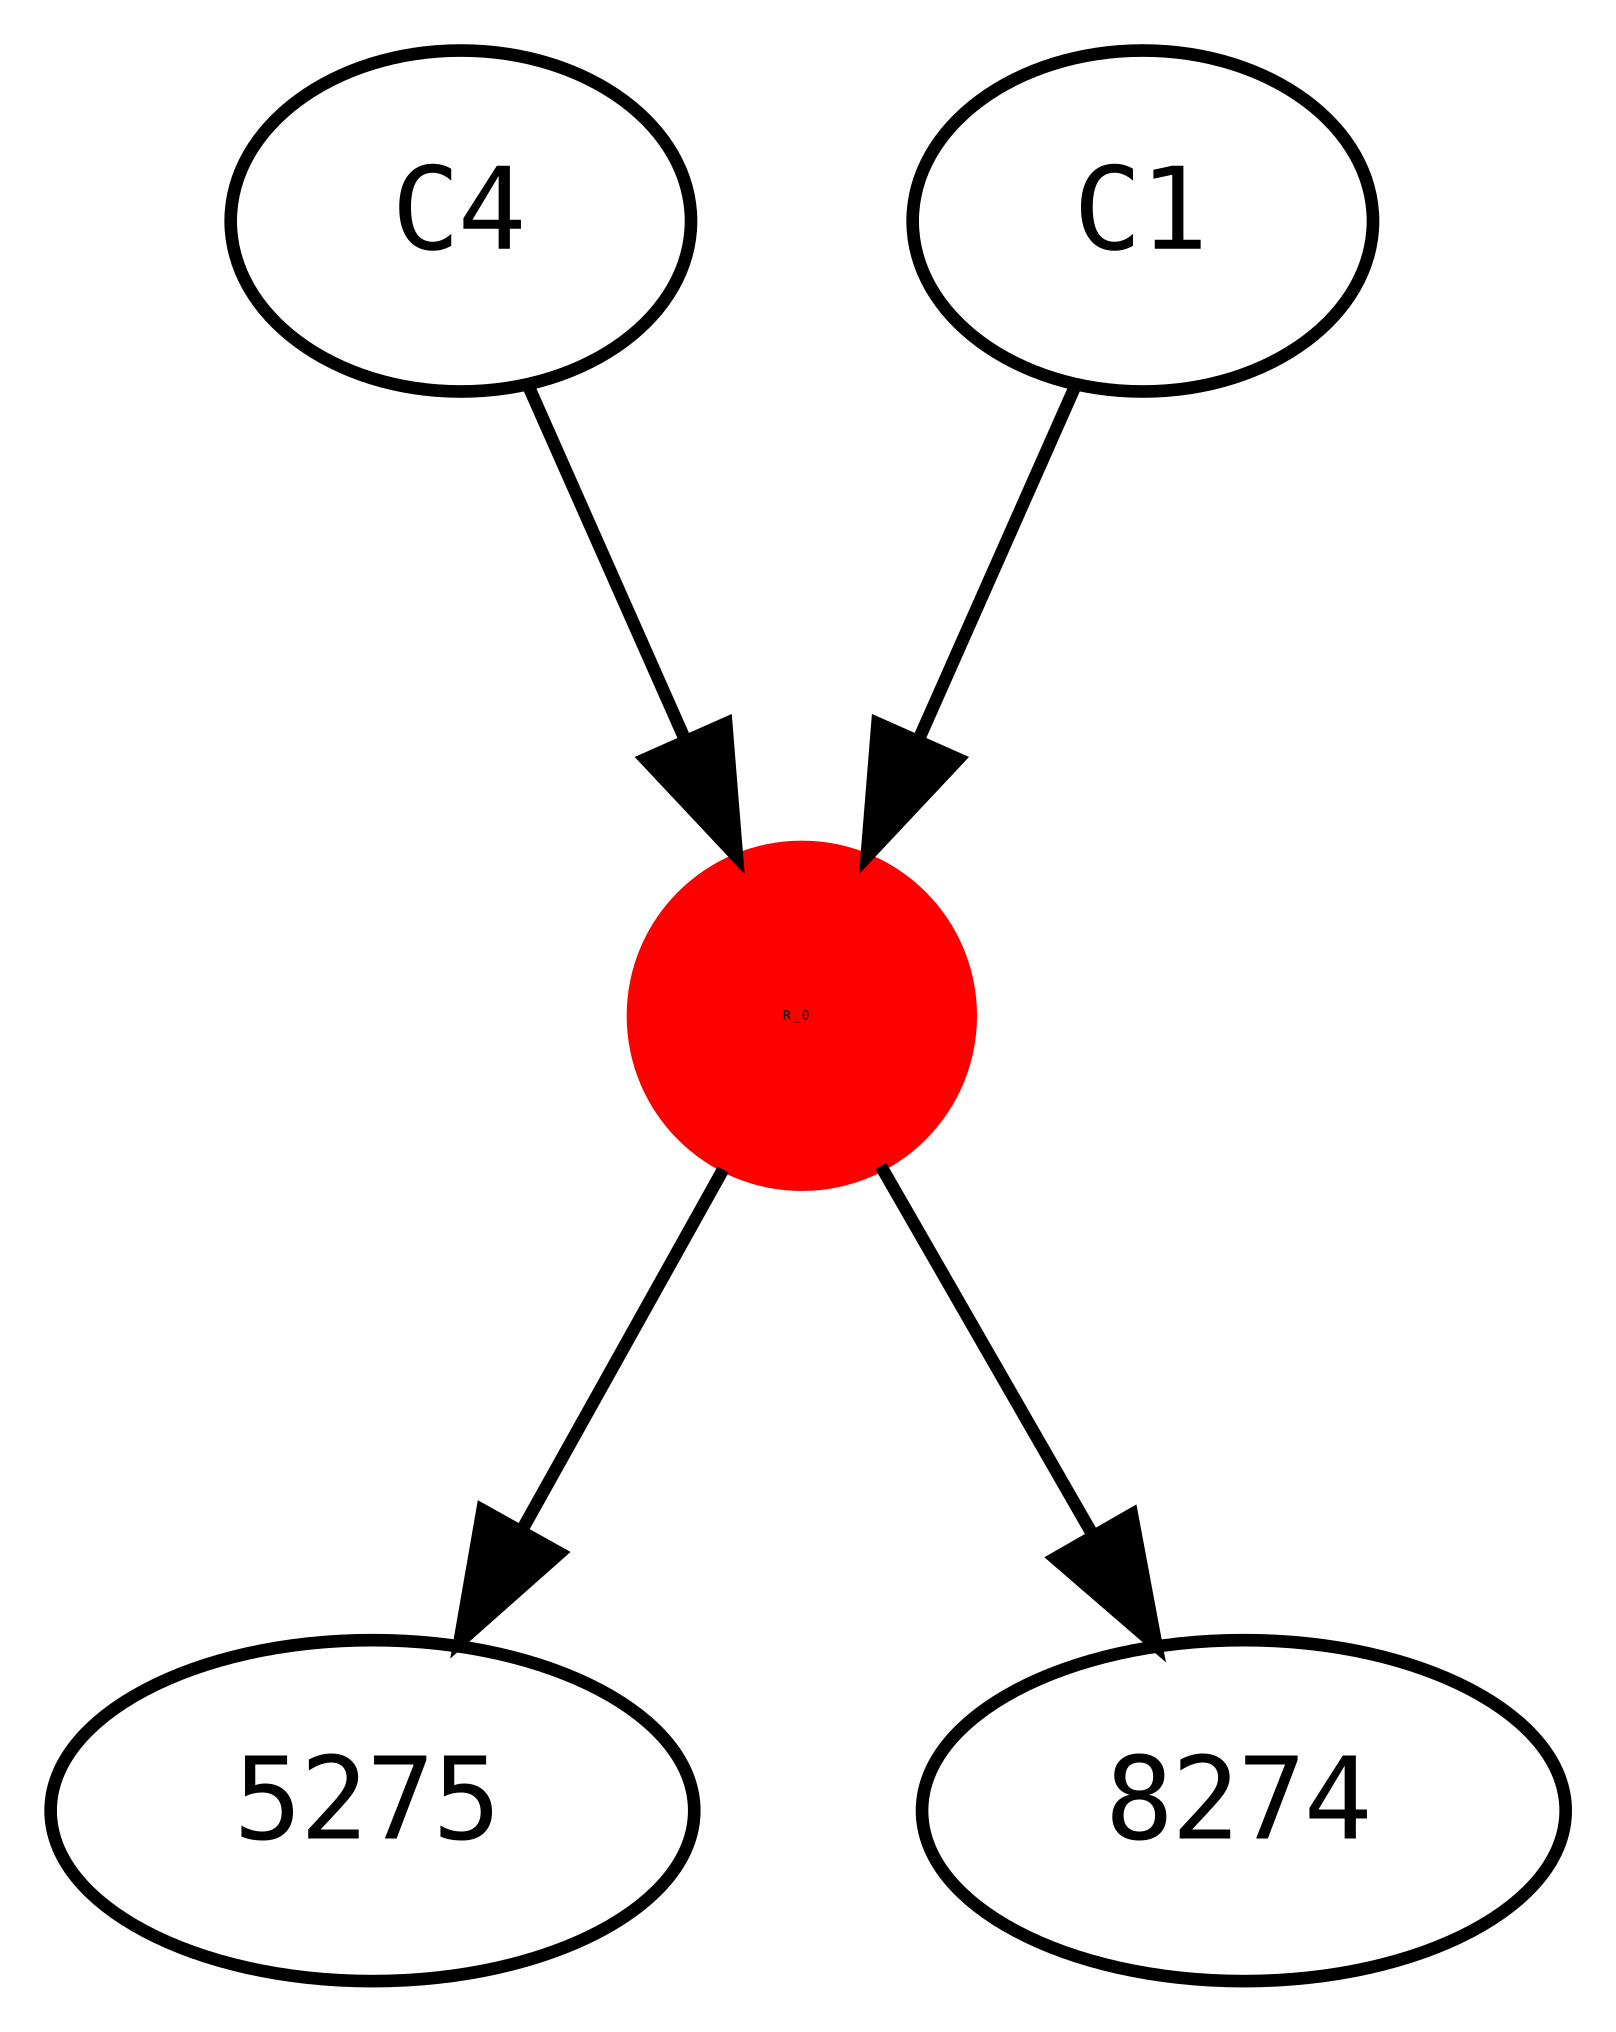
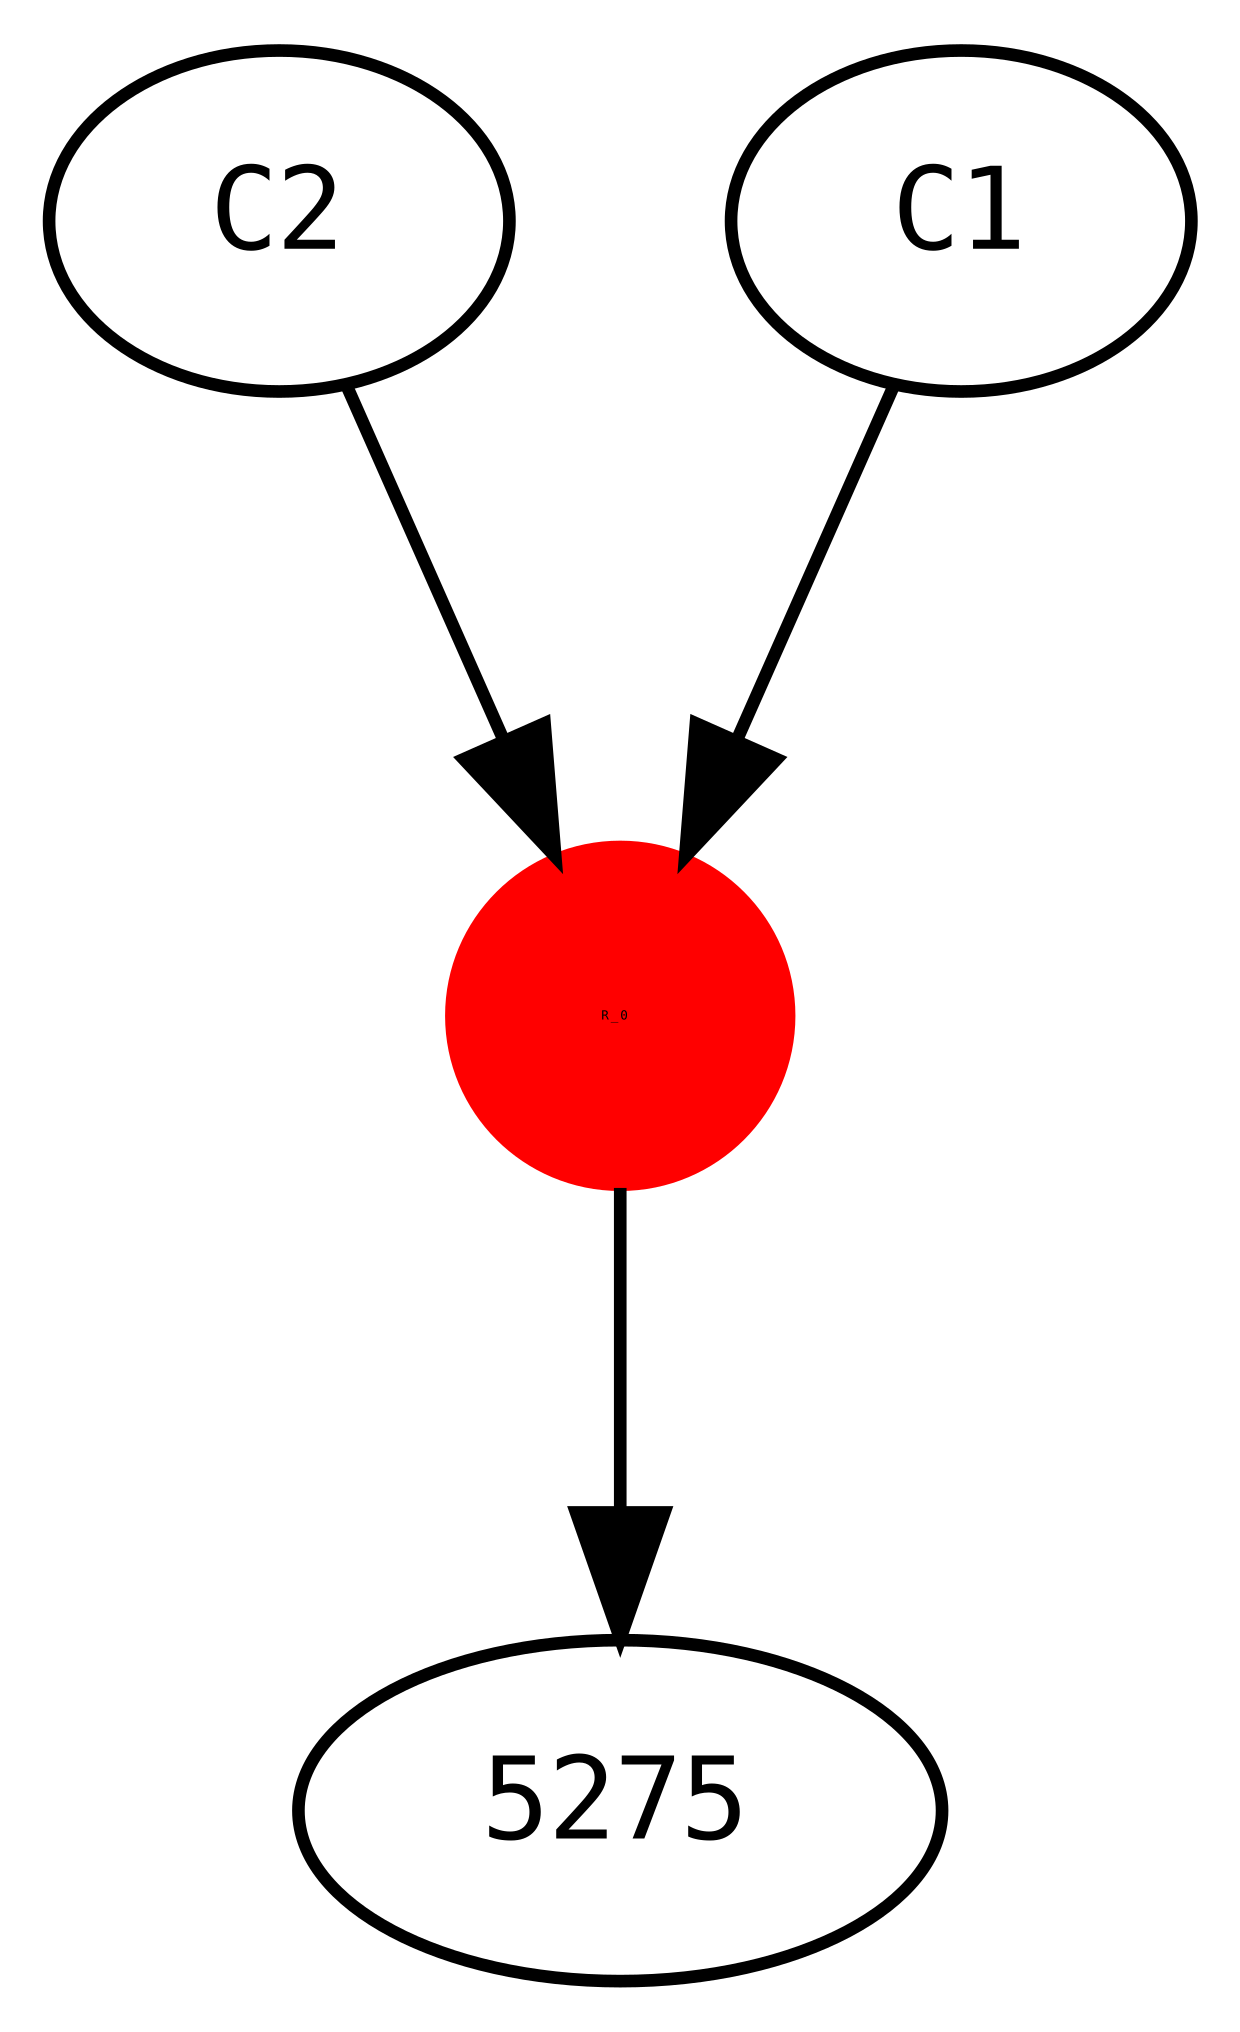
  digraph {
    fontname="DejaVu Sans Mono"
    node [fontname="DejaVu Sans Mono" fontsize=9]
    edge [fontname="DejaVu Sans Mono"]
-   n1 [height=0.375 label=C4 width=0.25]
+   n1 [height=0.375 label=C2 width=0.25]
    R_0 [color=red fontsize=1 height=0.12 shape=circle style=filled width=0.12]
    n3 [height=0.375 label=5275 width=0.25]
-   n4 [height=0.375 label=8274 width=0.25]
    n5 [height=0.375 label=C1 width=0.25]
    n1 -> R_0
    R_0 -> n3
-   R_0 -> n4
    n5 -> R_0
  }
